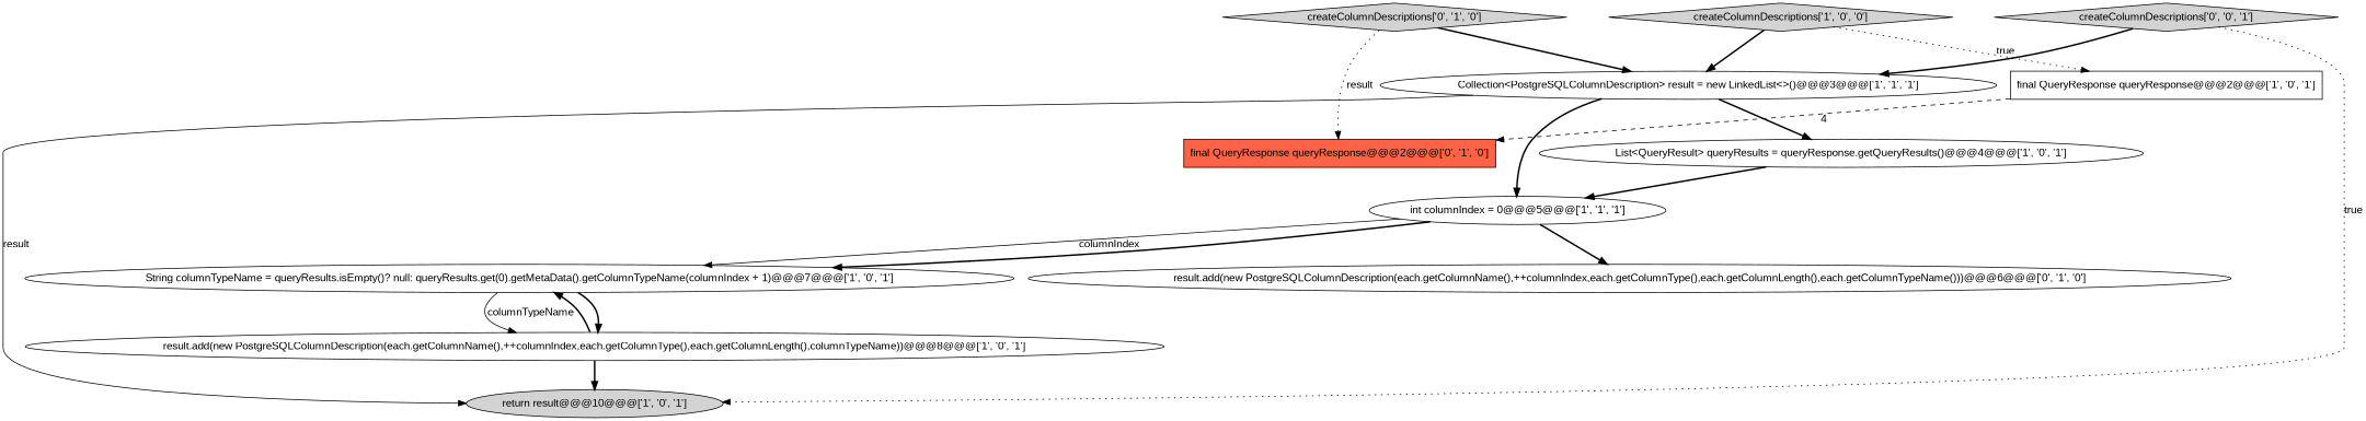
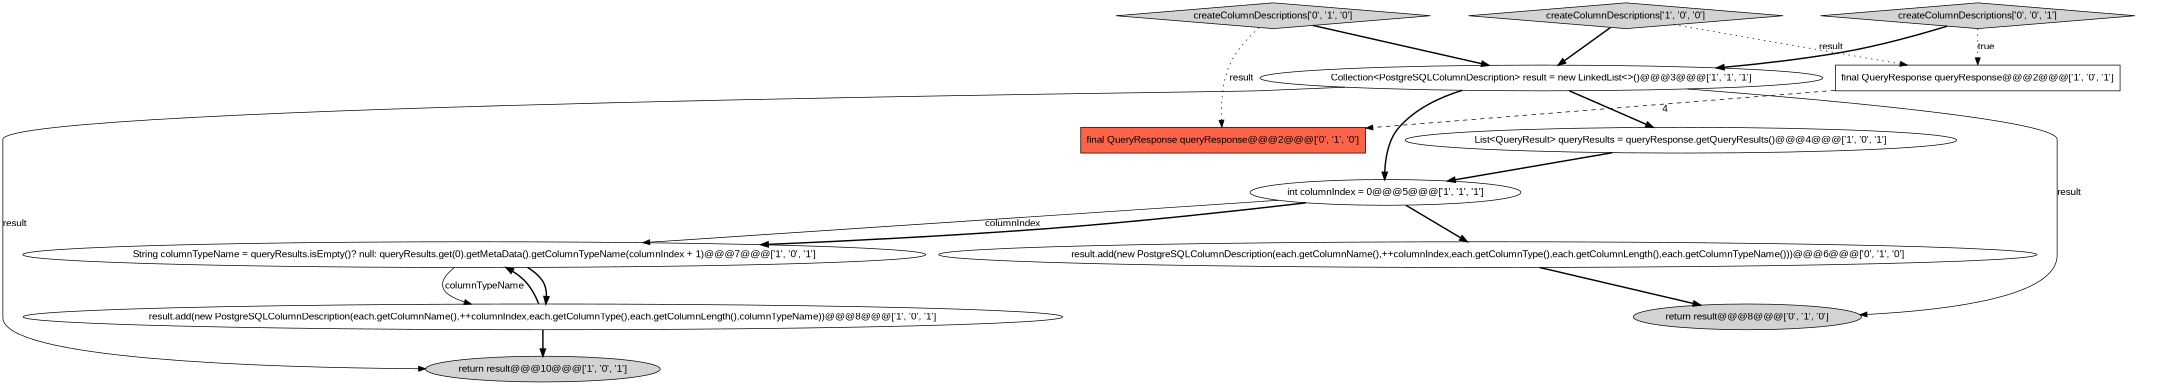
  digraph {
    fontname="Liberation Sans"
    node [fillcolor=white fontname="Liberation Sans" shape=ellipse style=filled]
    edge [fontname="Liberation Sans" style=bold]
    n1 [fillcolor=lightgray label="createColumnDescriptions['1', '0', '0']" shape=diamond]
    n2 [label="final QueryResponse queryResponse@@@2@@@['1', '0', '1']" shape=box]
    n3 [label="Collection<PostgreSQLColumnDescription> result = new LinkedList<>()@@@3@@@['1', '1', '1']"]
    n4 [fillcolor=tomato label="final QueryResponse queryResponse@@@2@@@['0', '1', '0']" shape=box]
    n5 [fillcolor=lightgray label="return result@@@10@@@['1', '0', '1']"]
+   n6 [fillcolor=lightgray label="return result@@@8@@@['0', '1', '0']"]
    n7 [label="int columnIndex = 0@@@5@@@['1', '1', '1']"]
    n8 [label="List<QueryResult> queryResults = queryResponse.getQueryResults()@@@4@@@['1', '0', '1']"]
    n9 [label="String columnTypeName = queryResults.isEmpty()? null: queryResults.get(0).getMetaData().getColumnTypeName(columnIndex + 1)@@@7@@@['1', '0', '1']"]
    n10 [label="result.add(new PostgreSQLColumnDescription(each.getColumnName(),++columnIndex,each.getColumnType(),each.getColumnLength(),columnTypeName))@@@8@@@['1', '0', '1']"]
    n11 [fillcolor=lightgray label="createColumnDescriptions['0', '0', '1']" shape=diamond]
    n12 [label="result.add(new PostgreSQLColumnDescription(each.getColumnName(),++columnIndex,each.getColumnType(),each.getColumnLength(),each.getColumnTypeName()))@@@6@@@['0', '1', '0']"]
    n13 [fillcolor=lightgray label="createColumnDescriptions['0', '1', '0']" shape=diamond]
-   n1 -> n2 [label=true style=dotted]
+   n1 -> n2 [label=result style=dotted]
    n1 -> n3
    n2 -> n4 [label=4 style=dashed]
    n3 -> n5 [label=result style=solid]
+   n3 -> n6 [label=result style=solid]
    n3 -> n7
    n3 -> n8
    n7 -> n9 [label=columnIndex style=solid]
    n7 -> n9
    n7 -> n12
    n8 -> n7
    n9 -> n10
    n9 -> n10 [label=columnTypeName style=solid]
    n10 -> n5
    n10 -> n9
-   n11 -> n5 [label=true style=dotted]
+   n11 -> n2 [label=true style=dotted]
    n11 -> n3
+   n12 -> n6
    n13 -> n3
    n13 -> n4 [label=result style=dotted]
  }
